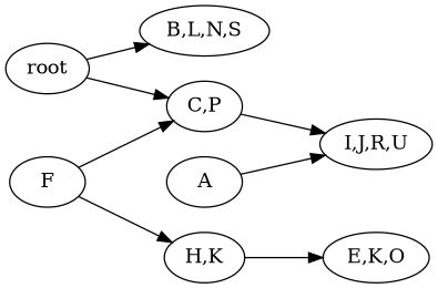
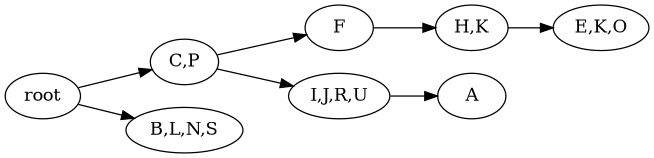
  strict digraph {
    rankdir=LR
    n1 [label=root]
    n2 [label="C,P"]
    n3 [label="B,L,N,S"]
    n4 [label=F]
    n5 [label="I,J,R,U"]
    n6 [label="H,K"]
    n7 [label=A]
    n8 [label="E,K,O"]
    n1 -> n2
    n1 -> n3
-   n4 -> n2
+   n2 -> n4
    n2 -> n5
    n4 -> n6
-   n7 -> n5
+   n5 -> n7
    n6 -> n8
  }
